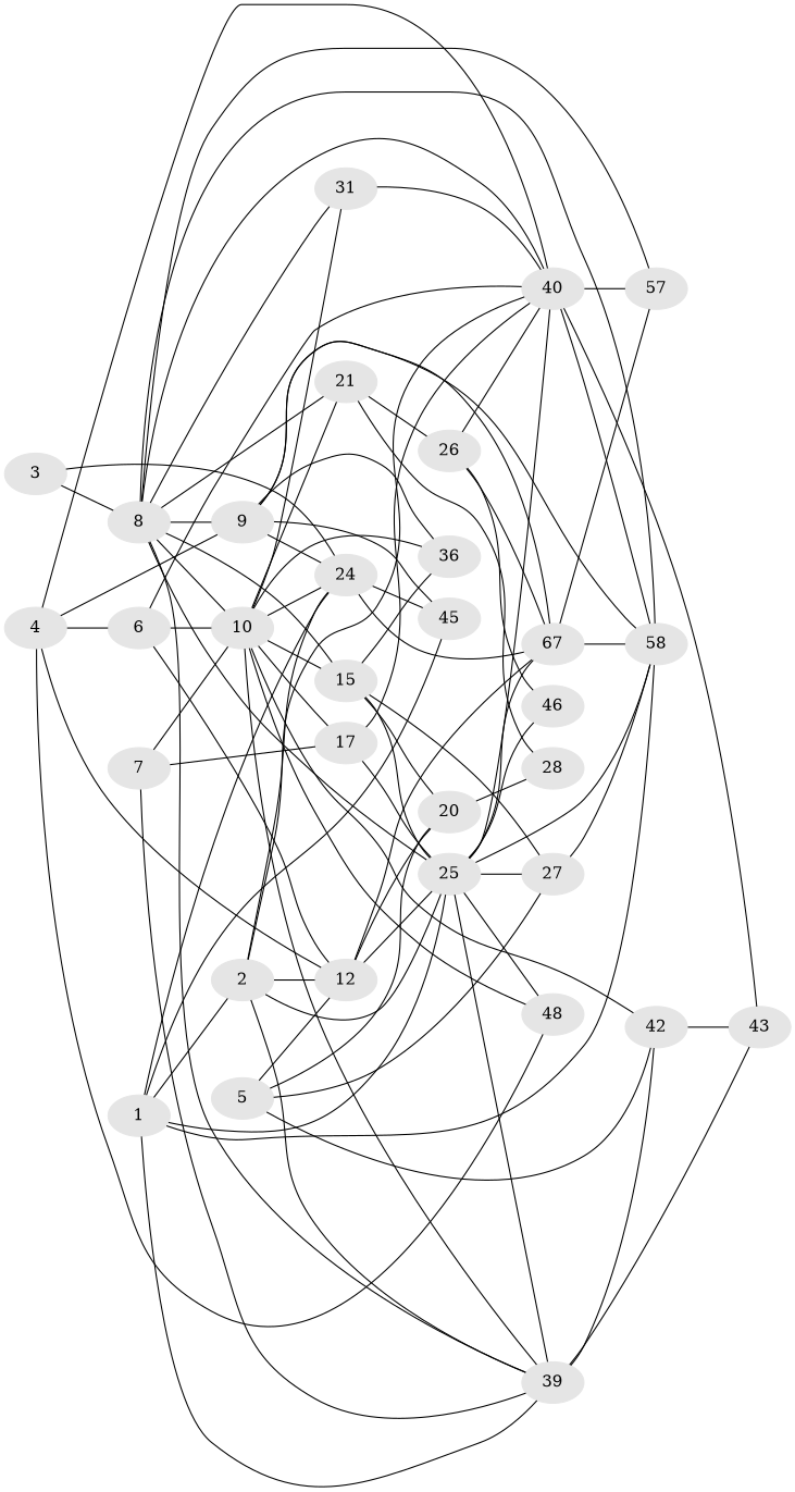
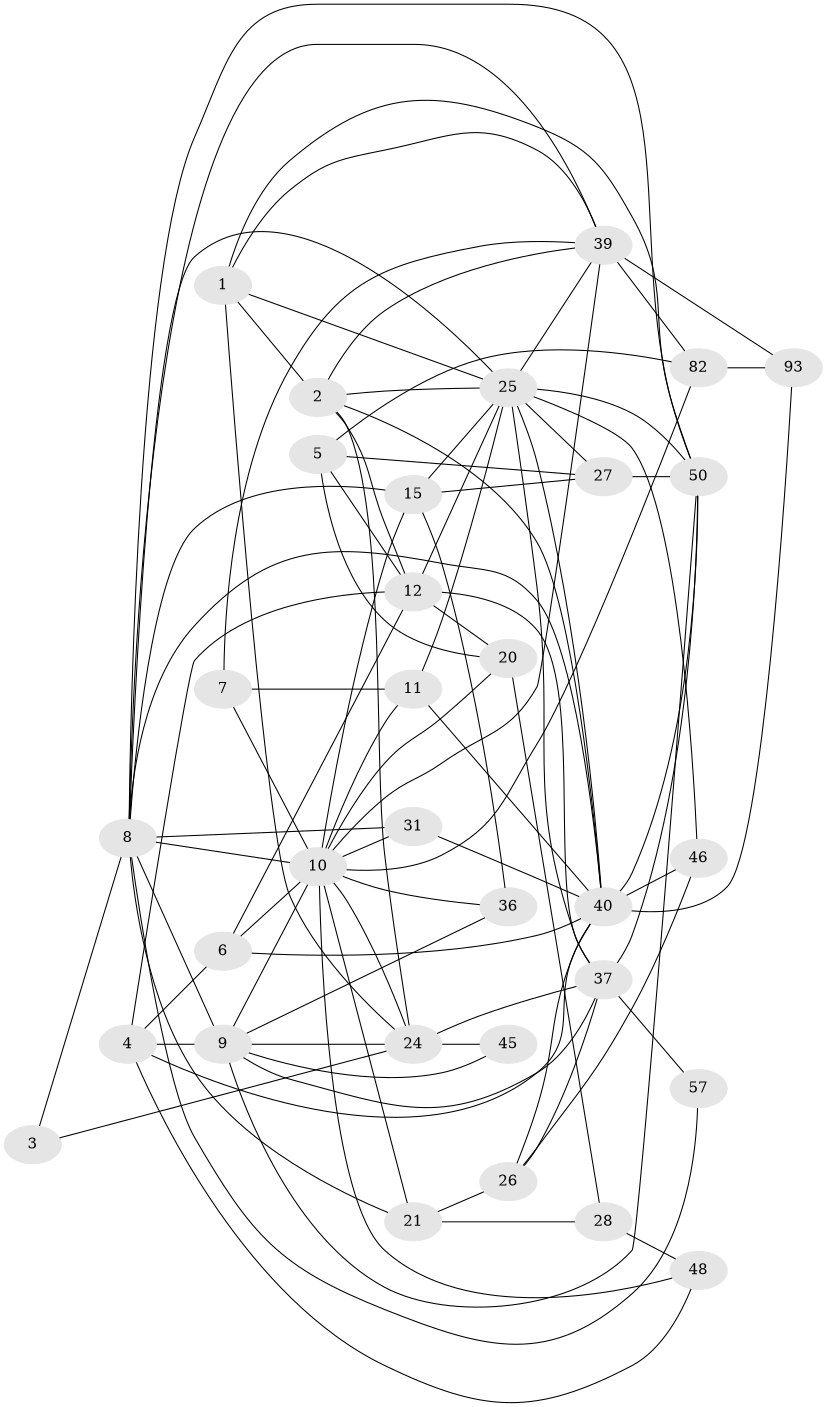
  graph {
    rankdir=LR
    node [color=gray90 style=filled]
    1 [super="+18"]
    2 [super="+47"]
    24 [super="+53"]
    25 [super="+35+41+30"]
    39 [super="+61"]
    45
-   50 [super="+64" label=58]
+   50 [super="+64"]
    12 [super="+23"]
    40 [super="+51"]
-   37 [super="+60" label=67]
+   37 [super="+60"]
    48
    27
    46
    31
-   42
-   43
+   42 [label=82]
+   43 [label=93]
    20
    n18 [label=57]
    8 [super="+16"]
    9 [super="+19+29"]
    10 [super="+57+14+33+49"]
    15 [super="+38"]
    n23 [label=21]
    3
    4 [super="+11"]
    6 [super="+13"]
    36
    5 [super="+62"]
    28
-   17 [super="+56"]
+   17 [super="+56" label=11]
    7
    26 [super="+55"]
    1 -- 2
    1 -- 24
    1 -- 25
    1 -- 39
-   1 -- 45
    1 -- 50
    2 -- 24 [weight=2]
    2 -- 25
    2 -- 39
    2 -- 12
    2 -- 40
    24 -- 45
    24 -- 37
    25 -- 39
    25 -- 50
    25 -- 40
    25 -- 37
-   25 -- 48
+   28 -- 48
    25 -- 27
    25 -- 46
    39 -- 42
    39 -- 43
    12 -- 25
    12 -- 37 [weight=2]
    12 -- 20
    40 -- 50
    40 -- 43
-   40 -- n18
+   40 -- 46
    37 -- 50
    37 -- n18
    27 -- 50
    31 -- 40
    42 -- 43
    20 -- 28
    8 -- 25
    8 -- 39 [weight=2]
    8 -- 50
    8 -- 40
    8 -- 31
    8 -- n18
    8 -- 9
    8 -- 10 [weight=3]
    8 -- 15
    8 -- n23
    9 -- 24
    9 -- 45
    9 -- 50
    9 -- 37
+   9 -- 10
    9 -- 36
    10 -- 24
    10 -- 39
    10 -- 48
    10 -- 31
    10 -- 42 [weight=2]
-   15 -- 20
+   10 -- 20
    10 -- 15
    10 -- n23
    10 -- 36
    10 -- 17
    15 -- 25
    15 -- 27
    15 -- 36
    n23 -- 28
    n23 -- 26
    3 -- 24
    3 -- 8
    4 -- 12
    4 -- 40
    4 -- 48
    4 -- 9
    4 -- 6
    6 -- 12
    6 -- 40
    6 -- 10
    5 -- 12
    5 -- 27
    5 -- 42
    5 -- 20
    17 -- 25
    17 -- 40
    7 -- 39
    7 -- 10
    7 -- 17
    26 -- 40
    26 -- 37
    26 -- 46
  }
